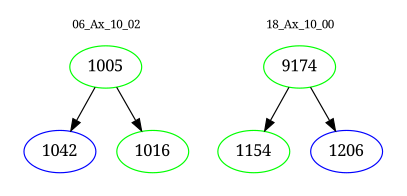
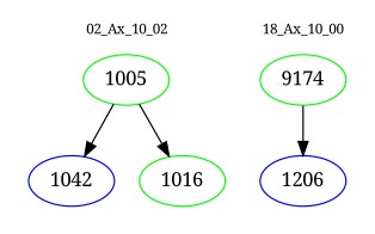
  digraph {
    fontname="Noto Serif"
    node [color=green fontname="Noto Serif"]
    edge [color=black fontname="Noto Serif"]
    n1 [label=1005]
    n2 [color=blue label=1042]
    n3 [label=1016]
    n4 [label=9174]
-   n5 [label=1154]
    n6 [color=blue label=1206]
    subgraph cluster_1 {
      color=white
      fontsize=10
-     label="06_Ax_10_02"
+     label="02_Ax_10_02"
      n1
      n2
      n3
    }
    subgraph cluster_2 {
      color=white
      fontsize=10
      label="18_Ax_10_00"
      n4
-     n5
      n6
    }
    n1 -> n2
    n1 -> n3
-   n4 -> n5
    n4 -> n6
  }
